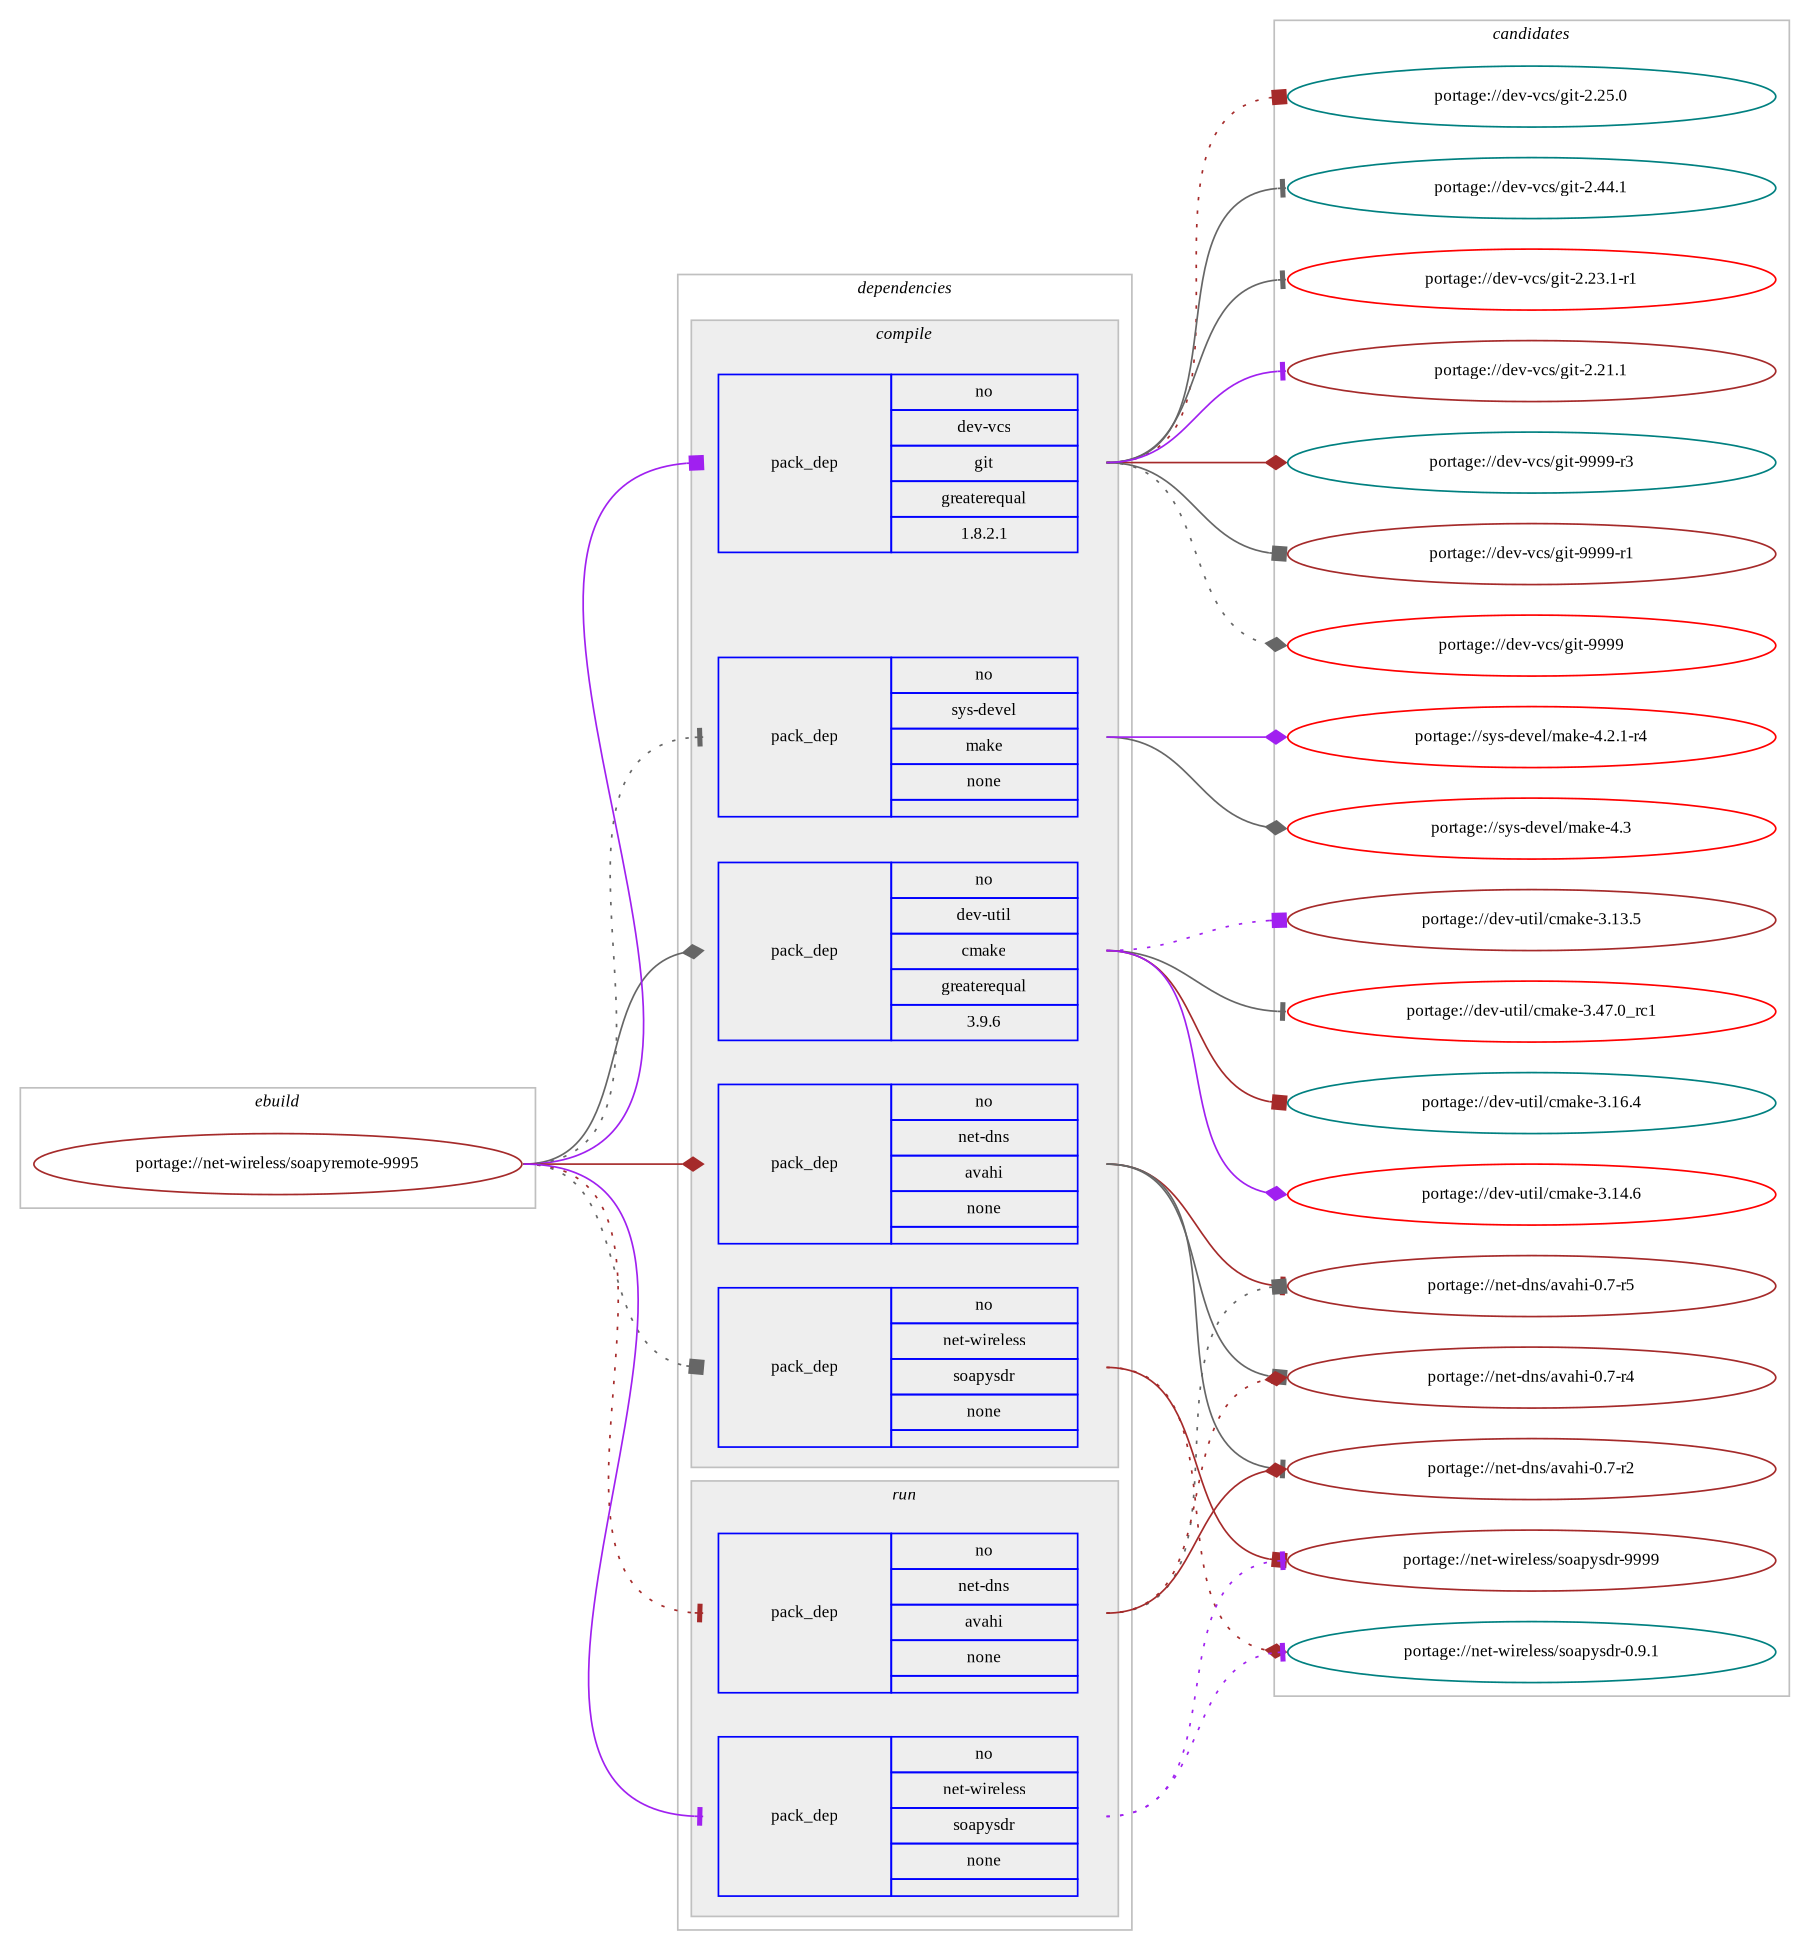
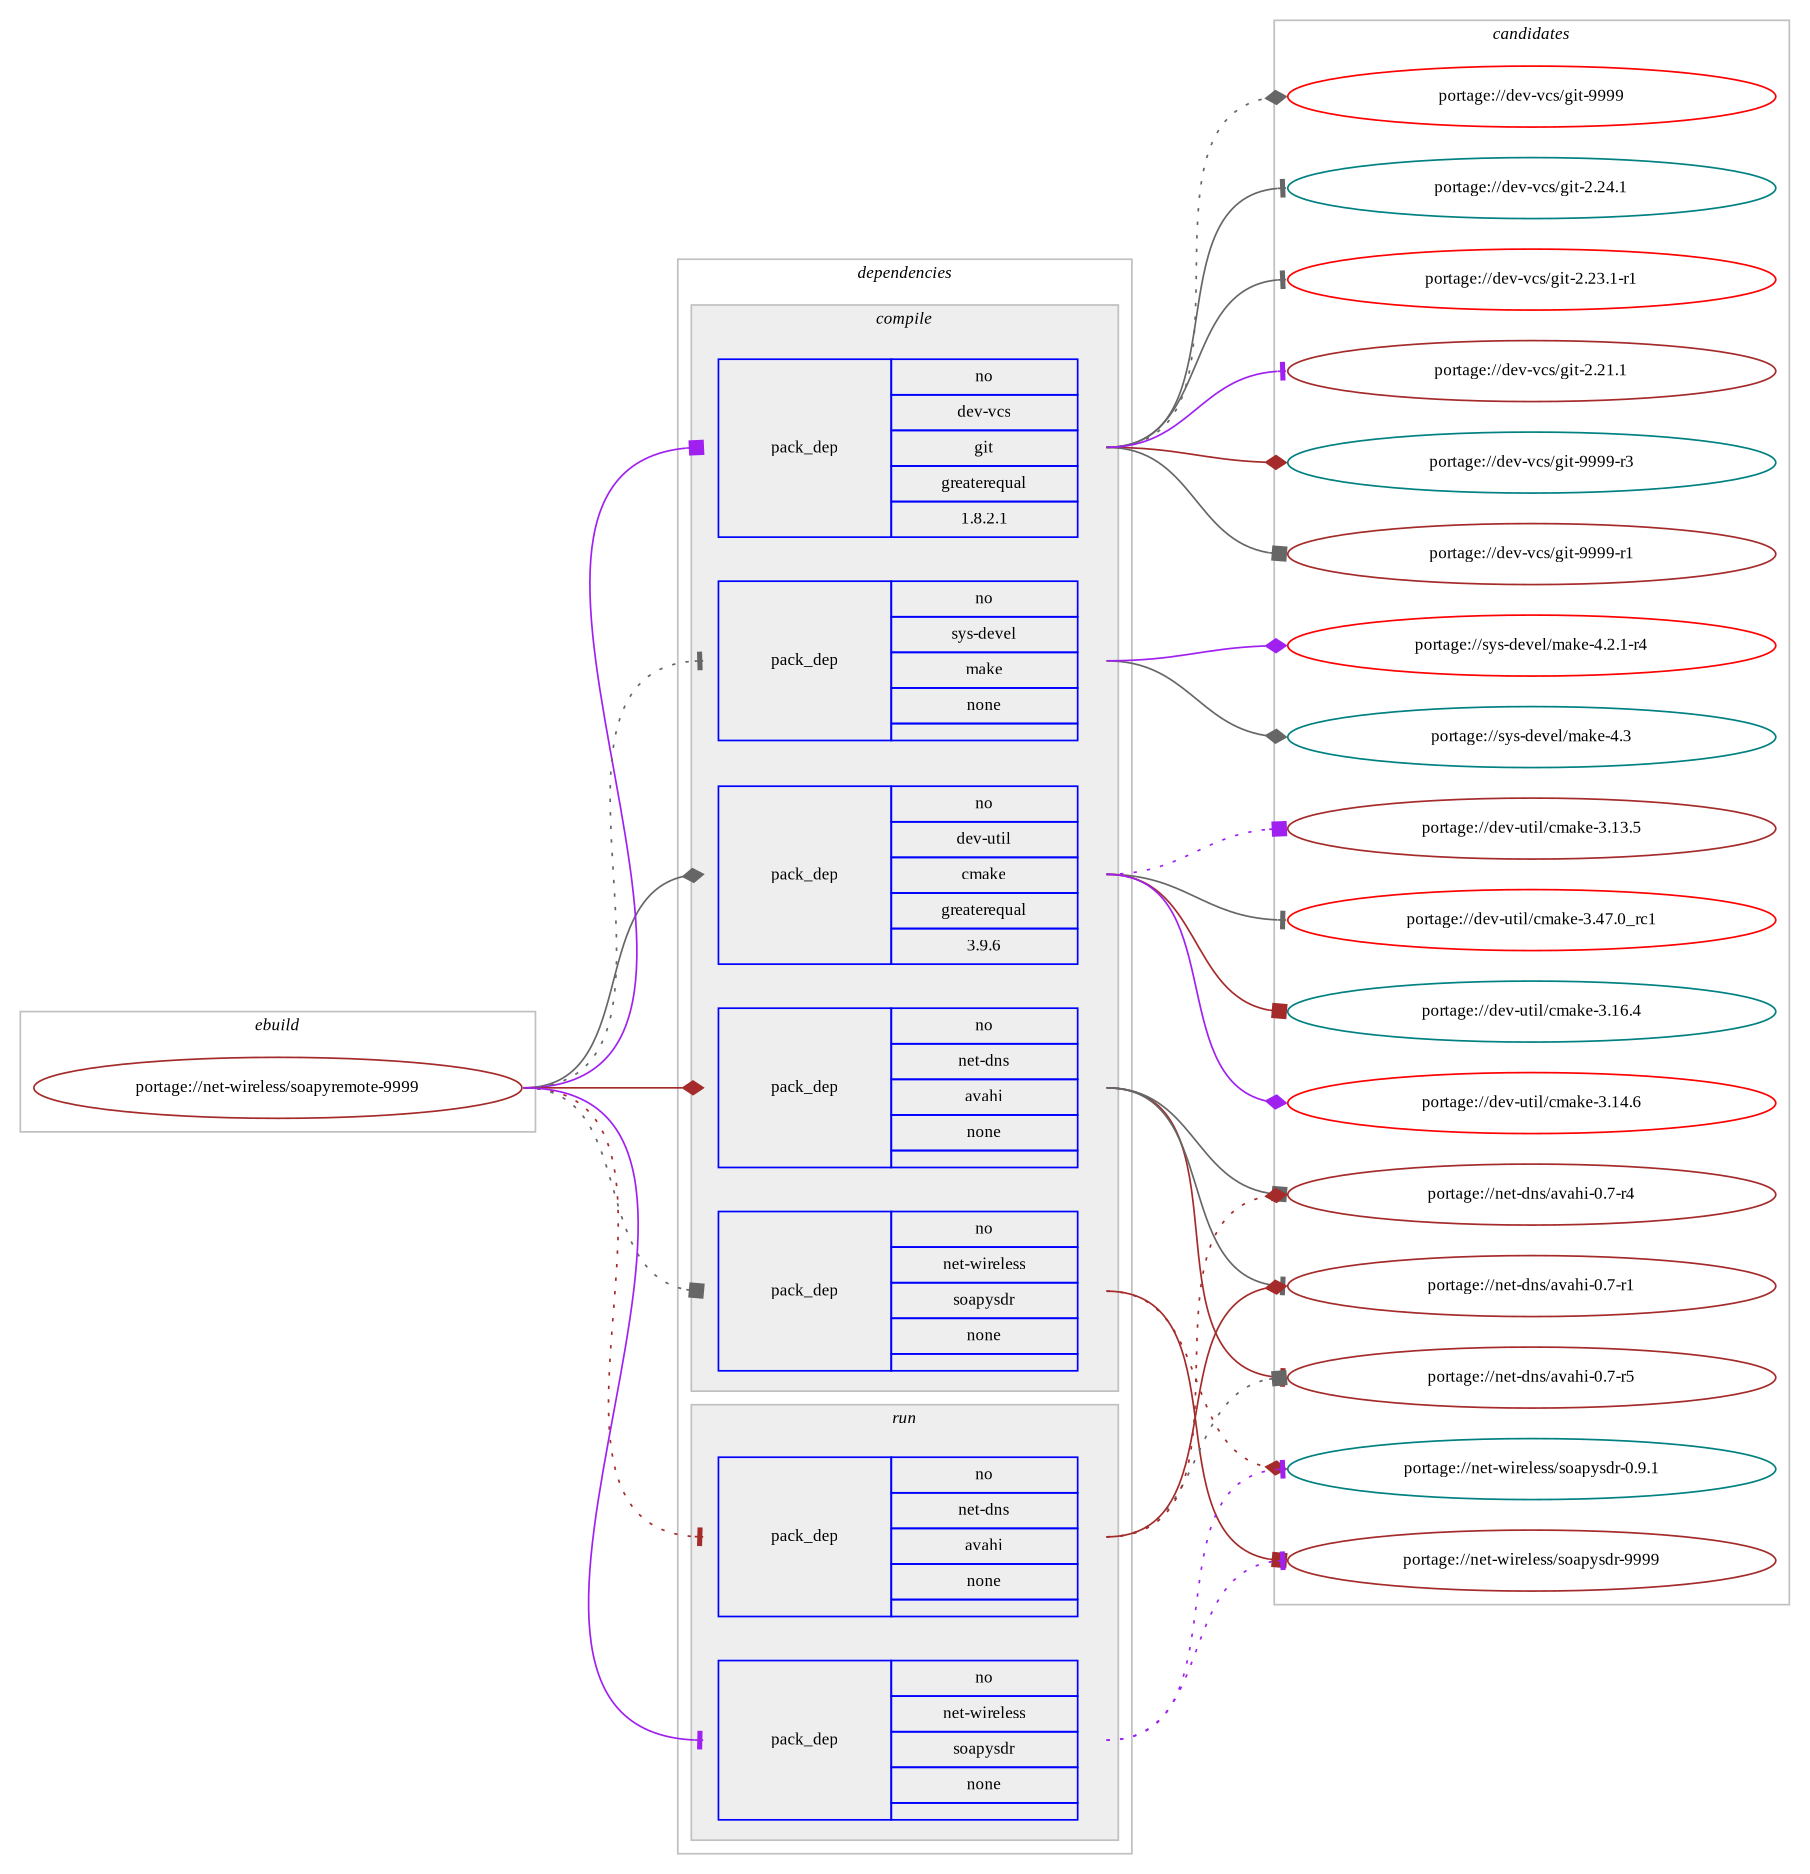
  digraph {
    compound=true
    concentrate=true
    fontname="Liberation Serif"
    fontsize=10
    newrank=true
    rankdir=LR
    ranksep=1.5
    node [color=brown fontname="Liberation Serif" fontsize=10]
    edge [arrowhead=tee color=gray40 fontname="Liberation Serif" headport=w style=solid tailport=e weight=100]
-   n1 [label="portage://net-wireless/soapyremote-9995" width=4]
+   n1 [label="portage://net-wireless/soapyremote-9999" width=4]
    n2 [color=blue label=<<TABLE BORDER="0" CELLBORDER="1" CELLSPACING="0" CELLPADDING="4" WIDTH="220"><TR><TD ROWSPAN="6" CELLPADDING="30">pack_dep</TD></TR><TR><TD WIDTH="110">no</TD></TR><TR><TD>dev-util</TD></TR><TR><TD>cmake</TD></TR><TR><TD>greaterequal</TD></TR><TR><TD>3.9.6</TD></TR></TABLE>> shape=none]
    n3 [color=blue label=<<TABLE BORDER="0" CELLBORDER="1" CELLSPACING="0" CELLPADDING="4" WIDTH="220"><TR><TD ROWSPAN="6" CELLPADDING="30">pack_dep</TD></TR><TR><TD WIDTH="110">no</TD></TR><TR><TD>dev-vcs</TD></TR><TR><TD>git</TD></TR><TR><TD>greaterequal</TD></TR><TR><TD>1.8.2.1</TD></TR></TABLE>> shape=none]
    n4 [color=blue label=<<TABLE BORDER="0" CELLBORDER="1" CELLSPACING="0" CELLPADDING="4" WIDTH="220"><TR><TD ROWSPAN="6" CELLPADDING="30">pack_dep</TD></TR><TR><TD WIDTH="110">no</TD></TR><TR><TD>net-dns</TD></TR><TR><TD>avahi</TD></TR><TR><TD>none</TD></TR><TR><TD></TD></TR></TABLE>> shape=none]
    n5 [color=blue label=<<TABLE BORDER="0" CELLBORDER="1" CELLSPACING="0" CELLPADDING="4" WIDTH="220"><TR><TD ROWSPAN="6" CELLPADDING="30">pack_dep</TD></TR><TR><TD WIDTH="110">no</TD></TR><TR><TD>net-wireless</TD></TR><TR><TD>soapysdr</TD></TR><TR><TD>none</TD></TR><TR><TD></TD></TR></TABLE>> shape=none]
    n6 [color=blue label=<<TABLE BORDER="0" CELLBORDER="1" CELLSPACING="0" CELLPADDING="4" WIDTH="220"><TR><TD ROWSPAN="6" CELLPADDING="30">pack_dep</TD></TR><TR><TD WIDTH="110">no</TD></TR><TR><TD>sys-devel</TD></TR><TR><TD>make</TD></TR><TR><TD>none</TD></TR><TR><TD></TD></TR></TABLE>> shape=none]
    n7 [color=blue label=<<TABLE BORDER="0" CELLBORDER="1" CELLSPACING="0" CELLPADDING="4" WIDTH="220"><TR><TD ROWSPAN="6" CELLPADDING="30">pack_dep</TD></TR><TR><TD WIDTH="110">no</TD></TR><TR><TD>net-dns</TD></TR><TR><TD>avahi</TD></TR><TR><TD>none</TD></TR><TR><TD></TD></TR></TABLE>> shape=none]
    n8 [color=blue label=<<TABLE BORDER="0" CELLBORDER="1" CELLSPACING="0" CELLPADDING="4" WIDTH="220"><TR><TD ROWSPAN="6" CELLPADDING="30">pack_dep</TD></TR><TR><TD WIDTH="110">no</TD></TR><TR><TD>net-wireless</TD></TR><TR><TD>soapysdr</TD></TR><TR><TD>none</TD></TR><TR><TD></TD></TR></TABLE>> shape=none]
    n9 [color=red label="portage://dev-util/cmake-3.47.0_rc1" width=4]
    n10 [color=teal label="portage://dev-util/cmake-3.16.4" width=4]
    n11 [color=red label="portage://dev-util/cmake-3.14.6" width=4]
    n12 [label="portage://dev-util/cmake-3.13.5" width=4]
    n13 [color=teal label="portage://dev-vcs/git-9999-r3" width=4]
    n14 [label="portage://dev-vcs/git-9999-r1" width=4]
    n15 [color=red label="portage://dev-vcs/git-9999" width=4]
-   n16 [color=teal label="portage://dev-vcs/git-2.25.0" width=4]
-   n17 [color=teal label="portage://dev-vcs/git-2.44.1" width=4]
+   n17 [color=teal label="portage://dev-vcs/git-2.24.1" width=4]
    n18 [color=red label="portage://dev-vcs/git-2.23.1-r1" width=4]
    n19 [label="portage://dev-vcs/git-2.21.1" width=4]
    n20 [label="portage://net-dns/avahi-0.7-r5" width=4]
    n21 [label="portage://net-dns/avahi-0.7-r4" width=4]
-   n22 [label="portage://net-dns/avahi-0.7-r2" width=4]
+   n22 [label="portage://net-dns/avahi-0.7-r1" width=4]
    n23 [label="portage://net-wireless/soapysdr-9999" width=4]
    n24 [color=teal label="portage://net-wireless/soapysdr-0.9.1" width=4]
-   n25 [color=red label="portage://sys-devel/make-4.3" width=4]
+   n25 [color=teal label="portage://sys-devel/make-4.3" width=4]
    n26 [color=red label="portage://sys-devel/make-4.2.1-r4" width=4]
    subgraph cluster_1 {
      color=gray
      label=<<i>ebuild</i>>
      rank=same
      n1
    }
    subgraph cluster_2 {
      color=gray
      label=<<i>dependencies</i>>
      subgraph cluster_3 {
        color=gray
        fillcolor="#eeeeee"
        label=<<i>compile</i>>
        style=filled
        subgraph sub_4 {
          color=gray
          fillcolor="#eeeeee"
          label=<<i>compile</i>>
          style=filled
          n2
        }
        subgraph sub_5 {
          color=gray
          fillcolor="#eeeeee"
          label=<<i>compile</i>>
          style=filled
          n3
        }
        subgraph sub_6 {
          color=gray
          fillcolor="#eeeeee"
          label=<<i>compile</i>>
          style=filled
          n4
        }
        subgraph sub_7 {
          color=gray
          fillcolor="#eeeeee"
          label=<<i>compile</i>>
          style=filled
          n5
        }
        subgraph sub_8 {
          color=gray
          fillcolor="#eeeeee"
          label=<<i>compile</i>>
          style=filled
          n6
        }
      }
      subgraph cluster_9 {
        color=gray
        fillcolor="#eeeeee"
        label=<<i>compile and run</i>>
        style=filled
      }
      subgraph cluster_10 {
        color=gray
        fillcolor="#eeeeee"
        label=<<i>run</i>>
        style=filled
        subgraph sub_11 {
          color=gray
          fillcolor="#eeeeee"
          label=<<i>run</i>>
          style=filled
          n7
        }
        subgraph sub_12 {
          color=gray
          fillcolor="#eeeeee"
          label=<<i>run</i>>
          style=filled
          n8
        }
      }
    }
    subgraph cluster_13 {
      color=gray
      label=<<i>candidates</i>>
      rank=same
      subgraph sub_14 {
        color=black
        label=<<i>candidates</i>>
        nodesep=1
        rank=same
        n9
        n10
        n11
        n12
      }
      subgraph sub_15 {
        color=black
        label=<<i>candidates</i>>
        nodesep=1
        rank=same
        n13
        n14
        n15
-       n16
        n17
        n18
        n19
      }
      subgraph sub_16 {
        color=black
        label=<<i>candidates</i>>
        nodesep=1
        rank=same
        n20
        n21
        n22
      }
      subgraph sub_17 {
        color=black
        label=<<i>candidates</i>>
        nodesep=1
        rank=same
        n23
        n24
      }
      subgraph sub_18 {
        color=black
        label=<<i>candidates</i>>
        nodesep=1
        rank=same
        n25
        n26
      }
      subgraph sub_19 {
        color=black
        label=<<i>candidates</i>>
        nodesep=1
        rank=same
        n20
        n21
        n22
      }
      subgraph sub_20 {
        color=black
        label=<<i>candidates</i>>
        nodesep=1
        rank=same
        n23
        n24
      }
    }
    n1 -> n2 [arrowhead=diamond weight=20]
    n1 -> n3 [arrowhead=box color=purple weight=20]
    n1 -> n4 [arrowhead=diamond color=brown weight=20]
    n1 -> n5 [arrowhead=box style=dotted weight=20]
    n1 -> n6 [style=dotted weight=20]
    n1 -> n7 [color=brown style=dotted weight=20]
    n1 -> n8 [color=purple weight=20]
    n2 -> n9
    n2 -> n10 [arrowhead=box color=brown]
    n2 -> n11 [arrowhead=diamond color=purple]
    n2 -> n12 [arrowhead=box color=purple style=dotted]
    n3 -> n13 [arrowhead=diamond color=brown]
    n3 -> n14 [arrowhead=box]
    n3 -> n15 [arrowhead=diamond style=dotted]
-   n3 -> n16 [arrowhead=box color=brown style=dotted]
    n3 -> n17
    n3 -> n18
    n3 -> n19 [color=purple]
    n4 -> n20 [color=brown]
    n4 -> n21 [arrowhead=box]
    n4 -> n22
    n5 -> n23 [arrowhead=box color=brown]
    n5 -> n24 [arrowhead=diamond color=brown style=dotted]
    n6 -> n25 [arrowhead=diamond]
    n6 -> n26 [arrowhead=diamond color=purple]
    n7 -> n20 [arrowhead=box style=dotted]
    n7 -> n21 [arrowhead=diamond color=brown style=dotted]
    n7 -> n22 [arrowhead=diamond color=brown]
    n8 -> n23 [color=purple style=dotted]
    n8 -> n24 [color=purple style=dotted]
  }
